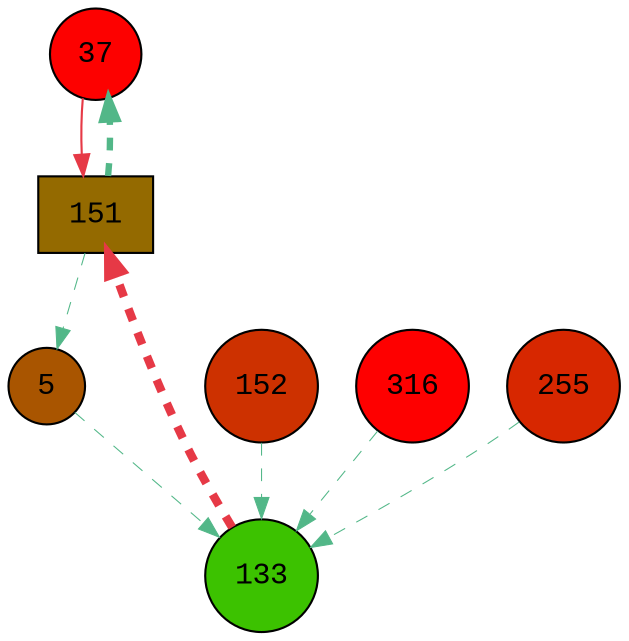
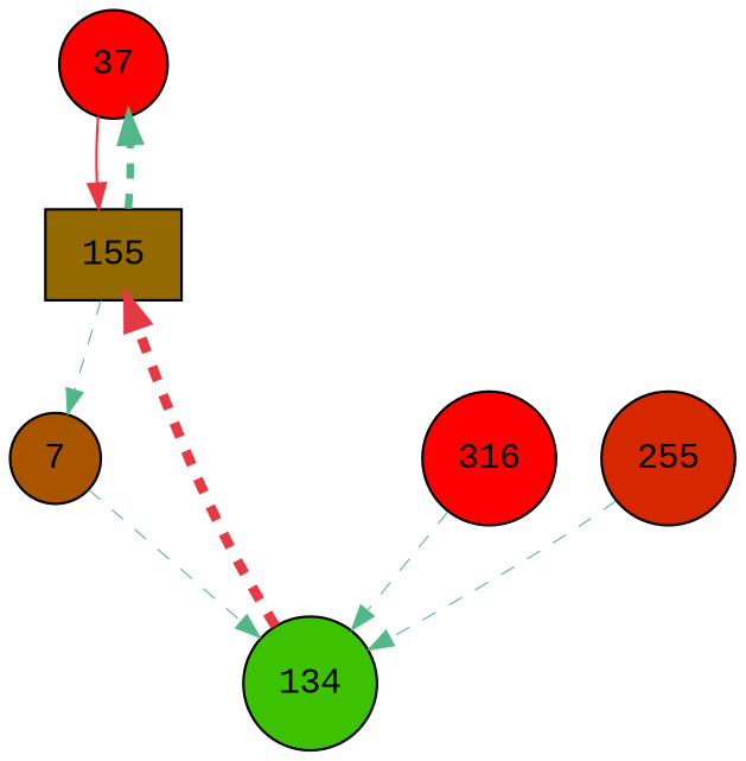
  digraph {
    fontname="Liberation Mono"
    rankdir=TB
    node [fontname="Liberation Mono" shape=circle style=filled]
    edge [color="#52b788" fontname="Liberation Mono" penwidth=0.50 style=dashed]
    n1 [fillcolor="#fd0100" label=37]
-   n2 [fillcolor="#946a00" label=151 shape=box]
-   n3 [fillcolor="#a95500" label=5]
-   n4 [fillcolor="#3cc200" label=133]
-   n5 [fillcolor="#cd3100" label=152]
+   n2 [fillcolor="#946a00" label=155 shape=box]
+   n3 [fillcolor="#a95500" label=7]
+   n4 [fillcolor="#3cc200" label=134]
    n6 [fillcolor="#fe0000" label=316]
    n7 [fillcolor="#d72700" label=255]
    n1 -> n2 [color="#e63946" penwidth=1.00 style=""]
    n2 -> n1 [penwidth=3.00]
    n2 -> n3
    n3 -> n4
    n4 -> n2 [color="#e63946" penwidth=4.00]
-   n5 -> n4
    n6 -> n4
    n7 -> n4
  }
